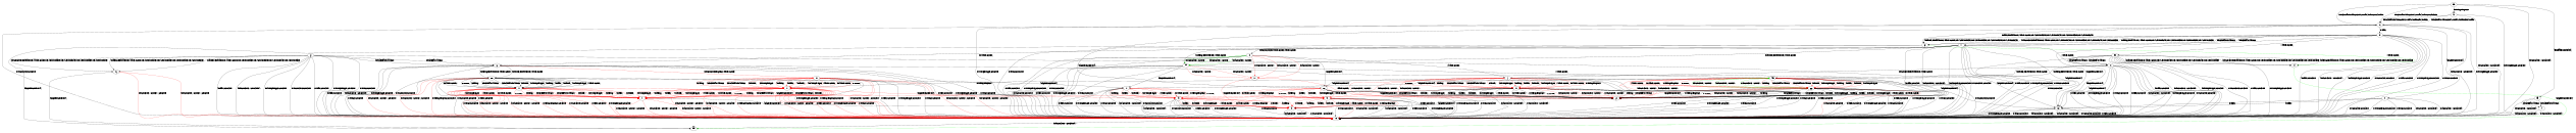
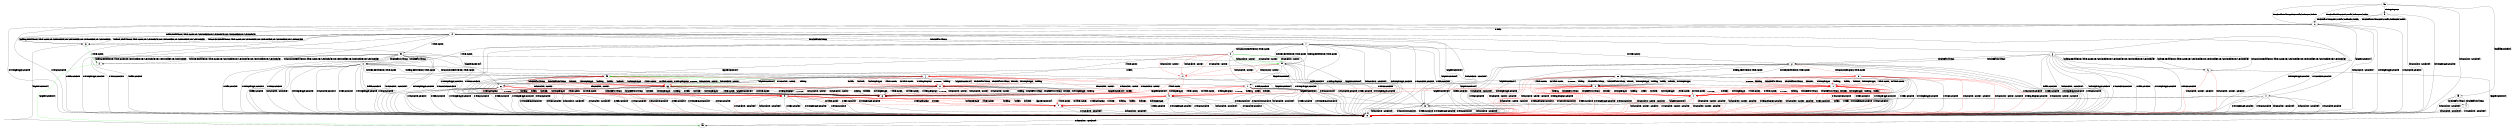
  digraph {
    a
    c
    e
    d
    g
    t
    aa
    m
    r
    bb
    f
    cc
    b
    ii
    o
    dd
    u
    y
    jj
    q
    j
    w
    kk
    v
    n
    ee
    hh
    ff
    l
    i
    p
    x
    k
    z
    gg
    s
    a -> c [label="initCltHello-vldACK/initSvrHello,hndEncExt,hndFin "]
    a -> c [label="initCltHello-invldACK/initSvrHello,hndEncExt,hndFin "]
    a -> e [label="initConClose/<ConClosed> "]
    a -> e [label="initUnxpFrType/ConClose "]
    c -> e [label="hndConClose/<ConClosed> "]
    c -> e [label="hndUnxpFrType/ConClose "]
    c -> e [label="0rttConClose/ConClose "]
    c -> e [label="0rttUnxpFrType/ConClose "]
    c -> e [label="0rttACK/ConClose "]
    c -> d [label="0rttFin/ "]
    c -> g [label="hndFin/HndshkDone,VldNewConID,NewSessionTicket,NewSessionTicket,NewSessionTicket,NewSessionTicket "]
    c -> t [label="[ChgDestConID-Ori]/ "]
    e -> aa [label="hndConClose/<ConClosed> "]
    d -> e [label="hndFin/ConClose "]
    d -> e [label="hndConClose/<ConClosed> "]
    d -> e [label="hndUnxpFrType/ConClose "]
    d -> e [label="0rttConClose/ConClose "]
    d -> e [label="0rttFin/ConClose "]
    d -> e [label="0rttUnxpFrType/ConClose "]
    d -> e [label="0rttACK/ConClose "]
    d -> g [label="initConClose/HndshkDone,VldNewConID,NewSessionTicket,NewSessionTicket,NewSessionTicket,NewSessionTicket "]
    d -> g [label="hndPing/HndshkDone,VldNewConID,NewSessionTicket,NewSessionTicket,NewSessionTicket,NewSessionTicket "]
    d -> g [label="hndNoFr/HndshkDone,VldNewConID,NewSessionTicket,NewSessionTicket,NewSessionTicket,NewSessionTicket "]
    d -> m [label="[ChgDestConID-Ori]/ "]
    d -> r [label="initCltHello-vldACK/ "]
    d -> r [label="initCltHello-invldACK/ "]
    d -> bb [label="VldNewConID/ "]
    g -> aa [label="[ChgDestConID-Ori]/ "]
    g -> f [color=green label="VldNewConID/ "]
    g -> cc [label="[ChgDestConID-Ori]/ "]
    t -> e [label="initConClose/<ConClosed> "]
    t -> e [label="hndConClose/<ConClosed> "]
    t -> e [label="0rttConClose/ConClose "]
    t -> e [label="0rttUnxpFrType/ConClose "]
    t -> e [label="0rttACK/ConClose "]
    t -> m [label="hndFin/ "]
    t -> m [label="0rttFin/ "]
    m -> e [label="initConClose/<ConClosed> "]
    m -> e [label="hndConClose/<ConClosed> "]
    m -> e [label="0rttConClose/ConClose "]
    m -> e [label="0rttFin/ConClose "]
    m -> e [label="0rttUnxpFrType/ConClose "]
    m -> e [label="0rttACK/ConClose "]
    r -> e [label="hndFin/ConClose "]
    r -> e [label="hndConClose/<ConClosed> "]
    r -> e [label="hndUnxpFrType/ConClose "]
    r -> e [label="0rttConClose/ConClose "]
    r -> e [label="0rttFin/ConClose "]
    r -> e [label="0rttUnxpFrType/ConClose "]
    r -> e [label="0rttACK/ConClose "]
    r -> m [label="[ChgDestConID-Ori]/ "]
-   r -> o [label="initConClose/InvldNewConID,VldNewConID "]
+   r -> o [label="initConClose/HndshkDone,VldNewConID "]
    r -> dd [label="hndPing/HndshkDone,VldNewConID "]
    r -> dd [label="hndNoFr/HndshkDone,VldNewConID "]
    r -> u [label="VldNewConID/ "]
    r -> y [label="InvldNewConID/ "]
    bb -> e [label="hndFin/ConClose "]
    bb -> e [label="hndConClose/<ConClosed> "]
    bb -> e [label="hndUnxpFrType/ConClose "]
    bb -> e [label="0rttConClose/ConClose "]
    bb -> e [label="0rttFin/ConClose "]
    bb -> e [label="0rttUnxpFrType/ConClose "]
    bb -> e [label="0rttACK/ConClose "]
    bb -> m [label="[ChgDestConID-Ori]/ "]
    bb -> f [label="initConClose/HndshkDone,VldNewConID,NewSessionTicket,NewSessionTicket,NewSessionTicket,NewSessionTicket "]
    bb -> f [label="hndPing/HndshkDone,VldNewConID,NewSessionTicket,NewSessionTicket,NewSessionTicket,NewSessionTicket "]
    bb -> f [label="hndNoFr/HndshkDone,VldNewConID,NewSessionTicket,NewSessionTicket,NewSessionTicket,NewSessionTicket "]
    bb -> u [label="initCltHello-vldACK/ "]
    bb -> u [label="initCltHello-invldACK/ "]
    f -> aa [color=green label="[ChgDestConID-Ori]/ "]
    cc -> e [label="hndConClose/<ConClosed> "]
    cc -> e [label="0rttConClose/<ConClosed> "]
    cc -> e [label="0rttFin/ConClose "]
    cc -> e [label="0rttUnxpFrType/ConClose "]
    cc -> e [label="0rttACK/ConClose "]
    cc -> b [color=red label="hndPing/ "]
    cc -> b [color=red label="hndFin/ "]
    cc -> b [color=red label="hndNoFr/ "]
    cc -> b [color=red label="hndUnxpFrType/ "]
    cc -> b [color=red label="VldNewConID/ "]
    cc -> b [color=red label="InvldNewConID/ "]
    cc -> b [color=red label="0rttPing/PingACK "]
    cc -> b [color=red label="0rttNoFr/ "]
    b -> e [label="hndConClose/<ConClosed> "]
    b -> e [label="0rttFin/ConClose "]
    b -> e [label="0rttUnxpFrType/ConClose "]
    b -> e [label="0rttACK/ConClose "]
    b -> e [color=red label="0rttConClose/<ConClosed> "]
    b -> ii [color=red label="hndPing/ "]
    b -> ii [color=red label="hndFin/ "]
    b -> ii [color=red label="hndNoFr/ "]
    b -> ii [color=red label="hndUnxpFrType/ "]
    b -> ii [color=red label="VldNewConID/ "]
    b -> ii [color=red label="InvldNewConID/ "]
    b -> ii [color=red label="0rttPing/PingACK "]
    b -> ii [color=red label="0rttNoFr/ "]
    ii -> e [label="hndConClose/<ConClosed> "]
    ii -> e [label="0rttConClose/<ConClosed> "]
    o -> e [label="0rttFin/ConClose "]
    o -> e [label="0rttUnxpFrType/ConClose "]
    o -> e [label="0rttACK/ConClose "]
    o -> cc [label="[ChgDestConID-Ori]/ "]
    o -> dd [color=green label="initConClose/<ConAct> "]
    o -> dd [color=green label="hndConClose/<ConAct> "]
    o -> dd [color=green label="0rttConClose/<ConAct> "]
    o -> j [label="VldNewConID/ "]
    o -> w [color=red label="initConClose/<ConAct> "]
    o -> w [color=red label="hndConClose/<ConAct> "]
    o -> w [color=red label="0rttConClose/<ConAct> "]
    dd -> e [label="0rttConClose/ConClose "]
    dd -> e [label="0rttFin/ConClose "]
    dd -> e [label="0rttUnxpFrType/ConClose "]
    dd -> e [label="0rttACK/ConClose "]
    dd -> w [color=red label="initConClose/<ConAct> "]
    dd -> w [color=red label="hndConClose/<ConAct> "]
-   dd -> kk [label="VldNewConID/ "]
+   dd -> kk [label="0rttFin/ "]
    dd -> v [label="[ChgDestConID-Ori]/ "]
    u -> e [label="hndFin/ConClose "]
    u -> e [label="hndConClose/<ConClosed> "]
    u -> e [label="hndUnxpFrType/ConClose "]
    u -> e [label="0rttConClose/ConClose "]
    u -> e [label="0rttFin/ConClose "]
    u -> e [label="0rttUnxpFrType/ConClose "]
    u -> e [label="0rttACK/ConClose "]
    u -> m [label="[ChgDestConID-Ori]/ "]
    u -> j [label="initConClose/HndshkDone,VldNewConID "]
    u -> kk [label="hndPing/HndshkDone,VldNewConID "]
    u -> kk [label="hndNoFr/HndshkDone,VldNewConID "]
    y -> e [label="hndFin/ConClose "]
    y -> e [label="hndConClose/<ConClosed> "]
    y -> e [label="hndUnxpFrType/ConClose "]
    y -> e [label="0rttConClose/ConClose "]
    y -> e [label="0rttFin/ConClose "]
    y -> e [label="0rttUnxpFrType/ConClose "]
    y -> e [label="0rttACK/ConClose "]
    y -> m [label="[ChgDestConID-Ori]/ "]
    y -> n [color=red label="initConClose/PingACK,VldNewConID "]
    y -> ee [label="hndPing/HndshkDone,VldNewConID "]
    y -> ee [label="hndNoFr/HndshkDone,VldNewConID "]
    jj -> e [label="hndFin/ConClose "]
    jj -> e [label="hndConClose/<ConClosed> "]
    jj -> e [label="hndUnxpFrType/ConClose "]
    jj -> e [label="0rttConClose/ConClose "]
    jj -> e [label="0rttFin/ConClose "]
    jj -> e [label="0rttUnxpFrType/ConClose "]
    jj -> e [label="0rttACK/ConClose "]
-   jj -> m [label="[ChgDestConID-Ori]/ "]
    jj -> y [label="initCltHello-vldACK/ "]
    jj -> y [label="initCltHello-invldACK/ "]
    jj -> q [label="initConClose/HndshkDone,VldNewConID,NewSessionTicket,NewSessionTicket,NewSessionTicket,NewSessionTicket "]
    jj -> q [label="hndPing/HndshkDone,VldNewConID,NewSessionTicket,NewSessionTicket,NewSessionTicket,NewSessionTicket "]
    jj -> q [label="hndNoFr/HndshkDone,VldNewConID,NewSessionTicket,NewSessionTicket,NewSessionTicket,NewSessionTicket "]
    q -> e [color=red label="initConClose/<ConAct>,ConClose "]
    q -> e [color=red label="hndConClose/<ConAct>,ConClose "]
    q -> aa [label="[ChgDestConID-Ori]/ "]
    j -> e [label="0rttFin/ConClose "]
    j -> e [label="0rttUnxpFrType/ConClose "]
    j -> e [label="0rttACK/ConClose "]
    j -> cc [label="[ChgDestConID-Ori]/ "]
    j -> p [color=red label="initConClose/<ConAct> "]
    j -> p [color=red label="hndConClose/<ConAct> "]
    j -> p [color=red label="0rttConClose/<ConAct> "]
    j -> x [color=red label="initPing/ "]
    j -> x [color=red label="initCltHello-vldACK/ "]
    j -> x [color=red label="initCltHello-invldACK/ "]
    j -> x [color=red label="initNoFr/ "]
    j -> x [color=red label="initUnxpFrType/ "]
    j -> x [color=red label="hndPing/ "]
    j -> x [color=red label="hndFin/ "]
    j -> x [color=red label="hndNoFr/ "]
    j -> x [color=red label="hndUnxpFrType/ "]
    j -> x [color=red label="VldNewConID/ "]
    j -> x [color=red label="InvldNewConID/ "]
    j -> x [color=red label="0rttPing/PingACK "]
    j -> x [color=red label="0rttNoFr/ "]
    w -> ii [color=red label="[ChgDestConID-Ori]/ "]
    w -> p [color=red label="VldNewConID/ "]
    kk -> e [label="0rttConClose/ConClose "]
    kk -> e [label="0rttFin/ConClose "]
    kk -> e [label="0rttUnxpFrType/ConClose "]
    kk -> e [label="0rttACK/ConClose "]
    kk -> v [label="[ChgDestConID-Ori]/ "]
    kk -> p [color=red label="initConClose/<ConAct> "]
    kk -> p [color=red label="hndConClose/<ConAct> "]
    kk -> z [color=black label="0rttPing/PingACK "]
    kk -> gg [color=red label="initPing/ "]
    kk -> gg [color=red label="initCltHello-vldACK/ "]
    kk -> gg [color=red label="initCltHello-invldACK/ "]
    kk -> gg [color=red label="initNoFr/ "]
    kk -> gg [color=red label="initUnxpFrType/ "]
    kk -> gg [color=red label="hndPing/ "]
    kk -> gg [color=red label="hndFin/ "]
    kk -> gg [color=red label="hndNoFr/ "]
    kk -> gg [color=red label="hndUnxpFrType/ "]
    kk -> gg [color=red label="VldNewConID/ "]
    kk -> gg [color=red label="InvldNewConID/ "]
    kk -> gg [color=red label="0rttPing/PingACK "]
    kk -> gg [color=red label="0rttNoFr/ "]
    v -> e [label="hndConClose/<ConClosed> "]
    v -> e [label="0rttConClose/ConClose "]
    v -> e [label="0rttFin/ConClose "]
    v -> e [label="0rttUnxpFrType/ConClose "]
    v -> e [label="0rttACK/ConClose "]
    v -> k [color=red label="hndPing/ "]
    v -> k [color=red label="hndFin/ "]
    v -> k [color=red label="hndNoFr/ "]
    v -> k [color=red label="hndUnxpFrType/ "]
    v -> k [color=red label="VldNewConID/ "]
    v -> k [color=red label="InvldNewConID/ "]
    v -> k [color=red label="0rttPing/PingACK "]
    v -> k [color=red label="0rttNoFr/ "]
    n -> e [label="0rttFin/ConClose "]
    n -> e [label="0rttUnxpFrType/ConClose "]
    n -> e [label="0rttACK/ConClose "]
    n -> e [color=red label="initConClose/<ConAct>,ConClose "]
    n -> e [color=red label="hndConClose/<ConAct>,ConClose "]
    n -> e [color=red label="0rttPing/PingACK,ConClose "]
    n -> e [color=red label="0rttConClose/<ConAct>,ConClose "]
    n -> z [color=red label="initPing/ "]
    n -> z [color=red label="initCltHello-vldACK/ "]
    n -> z [color=red label="initCltHello-invldACK/ "]
    n -> z [color=red label="initNoFr/ "]
    n -> z [color=red label="initUnxpFrType/ "]
    n -> z [color=red label="hndPing/ "]
    n -> z [color=red label="hndFin/ "]
    n -> z [color=red label="hndNoFr/ "]
    n -> z [color=red label="hndUnxpFrType/ "]
    n -> z [color=red label="VldNewConID/ "]
    n -> z [color=red label="InvldNewConID/ "]
    n -> z [color=red label="0rttNoFr/ "]
    ee -> e [label="0rttConClose/ConClose "]
    ee -> e [label="0rttFin/ConClose "]
    ee -> e [label="0rttUnxpFrType/ConClose "]
    ee -> e [label="0rttACK/ConClose "]
    ee -> e [color=red label="initConClose/<ConAct>,ConClose "]
    ee -> e [color=red label="hndConClose/<ConAct>,ConClose "]
    ee -> e [color=red label="0rttPing/PingACK,ConClose "]
    ee -> v [label="[ChgDestConID-Ori]/ "]
    ee -> s [label="initPing/ "]
    ee -> s [label="initCltHello-vldACK/ "]
    ee -> s [label="initCltHello-invldACK/ "]
    ee -> s [label="initNoFr/ "]
    ee -> s [label="initUnxpFrType/ "]
    ee -> s [label="hndPing/ "]
    ee -> s [label="hndFin/ "]
    ee -> s [label="hndNoFr/ "]
    ee -> s [label="hndUnxpFrType/ "]
    ee -> s [label="VldNewConID/ "]
    ee -> s [label="InvldNewConID/ "]
    ee -> s [label="0rttNoFr/ "]
    hh -> a [label="initPing/PingACK "]
    hh -> c [label="initCltHello-vldACK/initSvrHello,hndEncExt,hndFin "]
    hh -> c [label="initCltHello-invldACK/initSvrHello,hndEncExt,hndFin "]
    hh -> e [label="initConClose/<ConClosed> "]
    hh -> ff [label="[RmPadFrmInitPkts]/ "]
    ff -> e [label="initConClose/<ConClosed> "]
    ff -> l [label="initCltHello-vldACK/ "]
    ff -> l [label="initCltHello-invldACK/ "]
    l -> e [label="initConClose/<ConClosed> "]
    l -> e [label="0rttConClose/<ConClosed> "]
    i -> e [color=red label="initConClose/<ConAct>,ConClose "]
    i -> e [color=red label="hndConClose/<ConAct>,ConClose "]
    i -> e [color=red label="0rttConClose/<ConAct>,ConClose "]
    i -> ii [label="[ChgDestConID-Ori]/ "]
    p -> ii [label="[ChgDestConID-Ori]/ "]
    x -> e [label="0rttFin/ConClose "]
    x -> e [label="0rttUnxpFrType/ConClose "]
    x -> e [label="0rttACK/ConClose "]
    x -> b [color=red label="[ChgDestConID-Ori]/ "]
    x -> p [label="initPing/ "]
    x -> p [label="initCltHello-vldACK/ "]
    x -> p [label="initCltHello-invldACK/ "]
    x -> p [label="initNoFr/ "]
    x -> p [label="initUnxpFrType/ "]
    x -> p [label="hndPing/ "]
    x -> p [label="hndFin/ "]
    x -> p [label="hndNoFr/ "]
    x -> p [label="hndUnxpFrType/ "]
    x -> p [label="VldNewConID/ "]
    x -> p [label="InvldNewConID/ "]
    x -> p [label="0rttPing/PingACK "]
    x -> p [label="0rttNoFr/ "]
    x -> p [color=red label="initConClose/<ConAct> "]
    x -> p [color=red label="hndConClose/<ConAct> "]
    x -> p [color=red label="0rttConClose/<ConAct> "]
    k -> e [label="hndConClose/<ConClosed> "]
    k -> e [label="0rttConClose/ConClose "]
    k -> e [label="0rttFin/ConClose "]
    k -> e [label="0rttUnxpFrType/ConClose "]
    k -> e [label="0rttACK/ConClose "]
    k -> ii [color=red label="hndPing/ "]
    k -> ii [color=red label="hndFin/ "]
    k -> ii [color=red label="hndNoFr/ "]
    k -> ii [color=red label="hndUnxpFrType/ "]
    k -> ii [color=red label="VldNewConID/ "]
    k -> ii [color=red label="InvldNewConID/ "]
    k -> ii [color=red label="0rttPing/PingACK "]
    k -> ii [color=red label="0rttNoFr/ "]
    z -> e [color=red label="initConClose/<ConAct>,ConClose "]
    z -> e [color=red label="hndConClose/<ConAct>,ConClose "]
    z -> e [color=red label="0rttPing/PingACK,ConClose "]
    z -> e [color=red label="0rttConClose/<ConAct>,ConClose "]
    z -> e [color=red label="0rttFin/ConClose "]
    z -> e [color=red label="0rttUnxpFrType/ConClose "]
    z -> e [color=red label="0rttACK/ConClose "]
    z -> b [color=red label="[ChgDestConID-Ori]/ "]
    z -> i [color=red label="initPing/ "]
    z -> i [color=red label="initCltHello-vldACK/ "]
    z -> i [color=red label="initCltHello-invldACK/ "]
    z -> i [color=red label="initNoFr/ "]
    z -> i [color=red label="initUnxpFrType/ "]
    z -> i [color=red label="hndPing/ "]
    z -> i [color=red label="hndFin/ "]
    z -> i [color=red label="hndNoFr/ "]
    z -> i [color=red label="hndUnxpFrType/ "]
    z -> i [color=red label="VldNewConID/ "]
    z -> i [color=red label="InvldNewConID/ "]
    z -> i [color=red label="0rttNoFr/ "]
    gg -> e [label="0rttFin/ConClose "]
    gg -> e [label="0rttUnxpFrType/ConClose "]
    gg -> e [label="0rttACK/ConClose "]
    gg -> e [color=red label="0rttConClose/ConClose "]
    gg -> kk [color=green label="initConClose/<ConAct> "]
    gg -> kk [color=green label="hndConClose/<ConAct> "]
    gg -> kk [color=green label="0rttConClose/<ConAct> "]
    gg -> p [label="initPing/ "]
    gg -> p [label="initCltHello-vldACK/ "]
    gg -> p [label="initCltHello-invldACK/ "]
    gg -> p [label="initNoFr/ "]
    gg -> p [label="initUnxpFrType/ "]
    gg -> p [label="hndPing/ "]
    gg -> p [label="hndFin/ "]
    gg -> p [label="hndNoFr/ "]
    gg -> p [label="hndUnxpFrType/ "]
    gg -> p [label="VldNewConID/ "]
    gg -> p [label="InvldNewConID/ "]
    gg -> p [label="0rttPing/PingACK "]
    gg -> p [label="0rttNoFr/ "]
    gg -> p [color=red label="initConClose/<ConAct> "]
    gg -> p [color=red label="hndConClose/<ConAct> "]
    gg -> k [color=red label="[ChgDestConID-Ori]/ "]
    s -> e [color=red label="initConClose/<ConAct>,ConClose "]
    s -> e [color=red label="hndConClose/<ConAct>,ConClose "]
    s -> e [color=red label="0rttPing/PingACK,ConClose "]
    s -> e [color=red label="0rttConClose/ConClose "]
    s -> e [color=red label="0rttFin/ConClose "]
    s -> e [color=red label="0rttUnxpFrType/ConClose "]
    s -> e [color=red label="0rttACK/ConClose "]
    s -> i [color=red label="initPing/ "]
    s -> i [color=red label="initCltHello-vldACK/ "]
    s -> i [color=red label="initCltHello-invldACK/ "]
    s -> i [color=red label="initNoFr/ "]
    s -> i [color=red label="initUnxpFrType/ "]
    s -> i [color=red label="hndPing/ "]
    s -> i [color=red label="hndFin/ "]
    s -> i [color=red label="hndNoFr/ "]
    s -> i [color=red label="hndUnxpFrType/ "]
    s -> i [color=red label="VldNewConID/ "]
    s -> i [color=red label="InvldNewConID/ "]
    s -> i [color=red label="0rttNoFr/ "]
    s -> k [color=red label="[ChgDestConID-Ori]/ "]
  }
